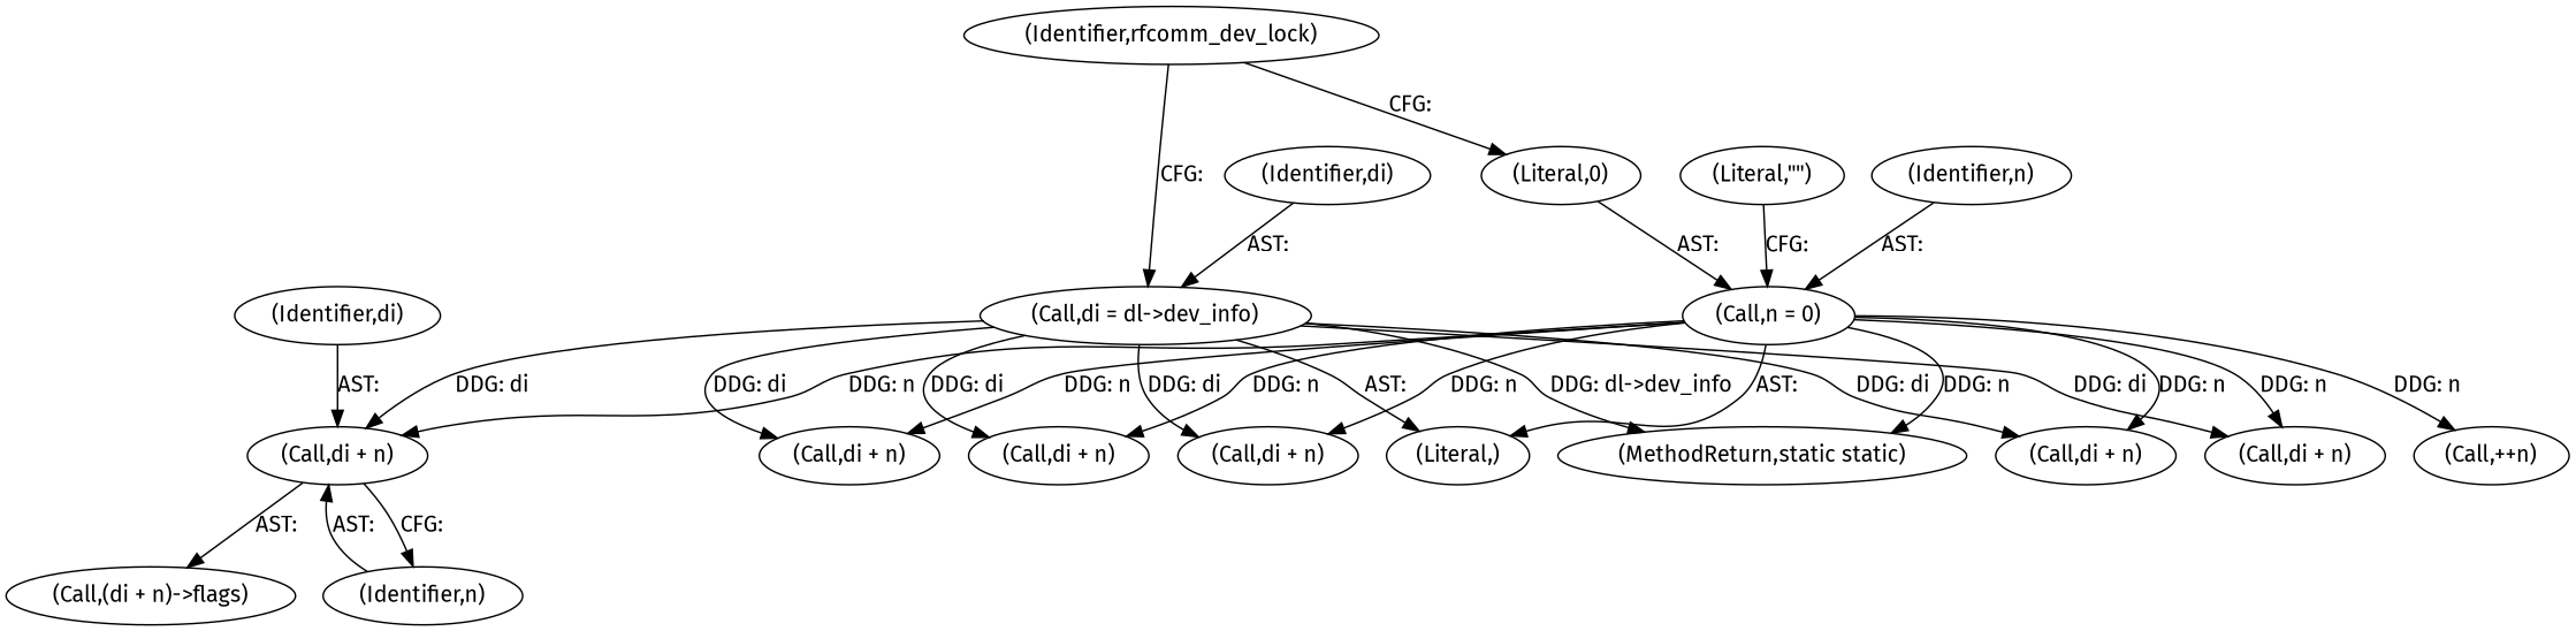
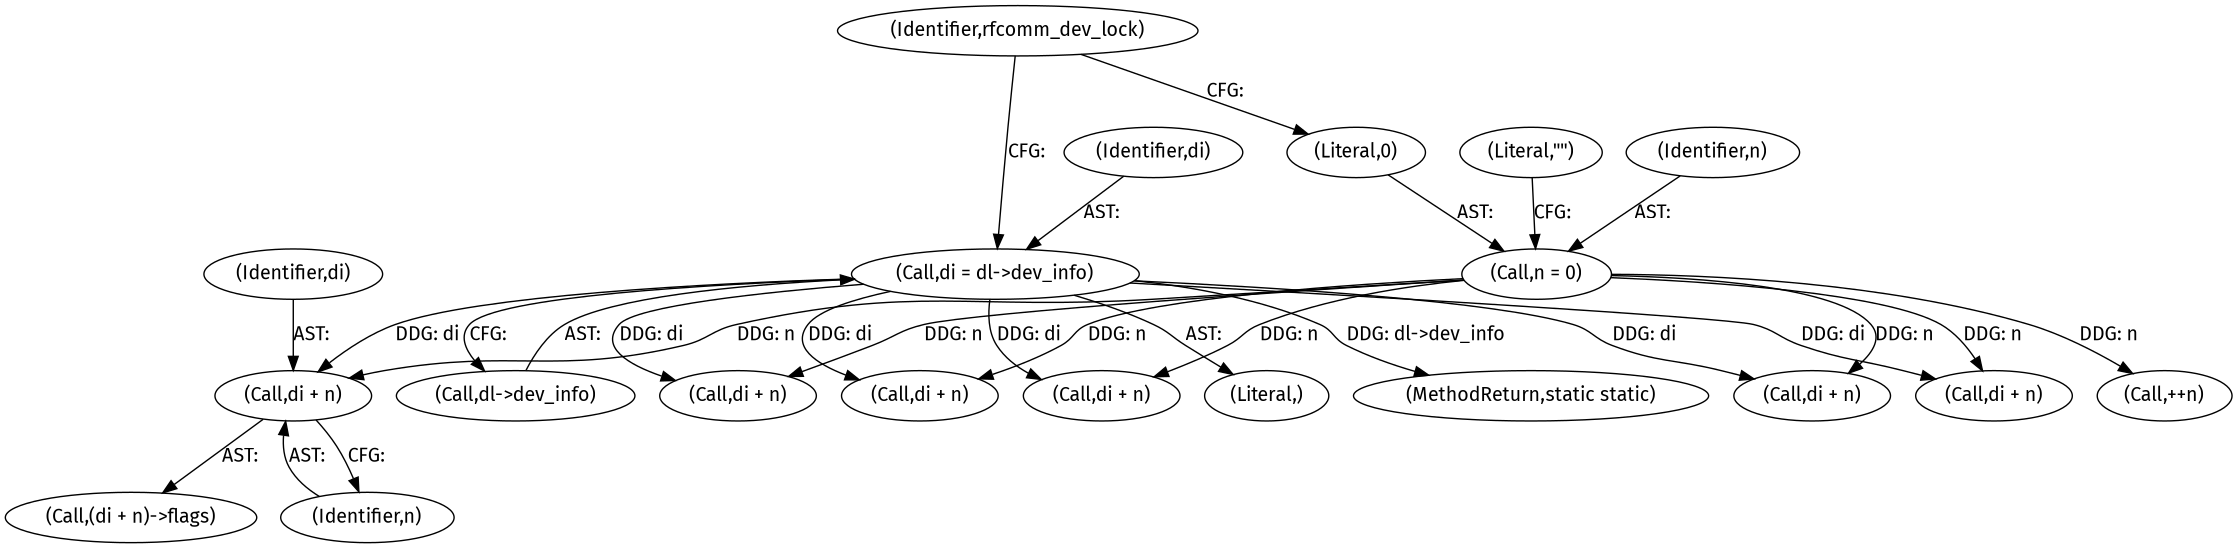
  digraph {
    fontname="Fira Sans"
    node [fontname="Fira Sans"]
    edge [fontname="Fira Sans"]
    n1 [label="(Call,di + n)"]
    n2 [label="(Call,(di + n)->flags)"]
    n3 [label="(Identifier,n)"]
    n4 [label="(Call,di = dl->dev_info)"]
    n5 [label="(Call,di + n)"]
    n6 [label="(Call,di + n)"]
    n7 [label="(Literal,)"]
    n8 [label="(Call,di + n)"]
    n9 [label="(Call,di + n)"]
    n10 [label="(Call,di + n)"]
+   n11 [label="(Call,dl->dev_info)"]
    n12 [label="(MethodReturn,static static)"]
    n13 [label="(Call,n = 0)"]
    n14 [label="(Call,++n)"]
    n15 [label="(Literal,0)"]
    n16 [label="(Identifier,di)"]
    n17 [label="(Literal,\"\")"]
    n18 [label="(Identifier,rfcomm_dev_lock)"]
    n19 [label="(Identifier,di)"]
    n20 [label="(Identifier,n)"]
    n1 -> n2 [label="AST: "]
    n1 -> n3 [label="CFG: "]
    n3 -> n1 [label="AST: "]
    n4 -> n1 [label="DDG: di"]
    n4 -> n5 [label="DDG: di"]
    n4 -> n6 [label="DDG: di"]
    n4 -> n7 [label="AST: "]
    n4 -> n8 [label="DDG: di"]
    n4 -> n9 [label="DDG: di"]
    n4 -> n10 [label="DDG: di"]
+   n4 -> n11 [label="CFG: "]
    n4 -> n12 [label="DDG: dl->dev_info"]
+   n11 -> n4 [label="AST: "]
    n13 -> n1 [label="DDG: n"]
    n13 -> n5 [label="DDG: n"]
    n13 -> n6 [label="DDG: n"]
-   n13 -> n7 [label="AST: "]
    n13 -> n8 [label="DDG: n"]
    n13 -> n9 [label="DDG: n"]
    n13 -> n10 [label="DDG: n"]
-   n13 -> n12 [label="DDG: n"]
    n13 -> n14 [label="DDG: n"]
    n15 -> n13 [label="AST: "]
    n16 -> n4 [label="AST: "]
    n17 -> n13 [label="CFG: "]
    n18 -> n4 [label="CFG: "]
    n18 -> n15 [label="CFG: "]
    n19 -> n1 [label="AST: "]
    n20 -> n13 [label="AST: "]
  }
